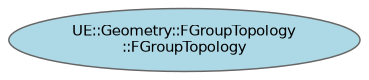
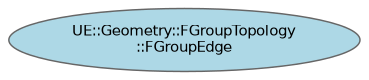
  digraph {
    rankdir=LR
-   n1 [color=grey40 fillcolor=lightblue fontname=Helvetica fontsize=10 height=0.2 label="UE::Geometry::FGroupTopology\l::FGroupTopology" shape=ellipse style=filled width=0.4]
+   n1 [color=grey40 fillcolor=lightblue fontname=Helvetica fontsize=10 height=0.2 label="UE::Geometry::FGroupTopology\l::FGroupEdge" shape=ellipse style=filled width=0.4]
  }
